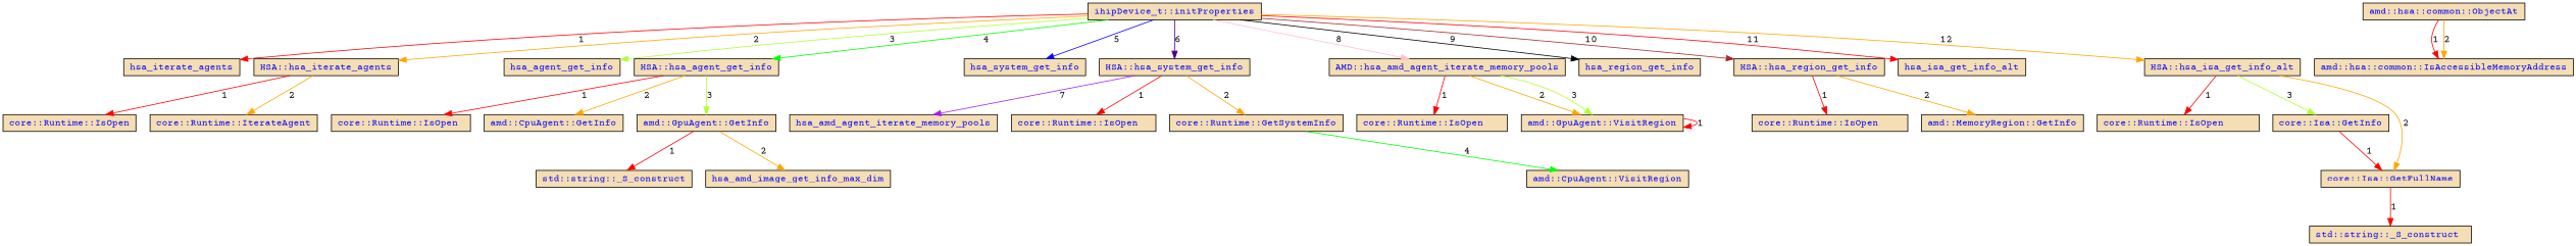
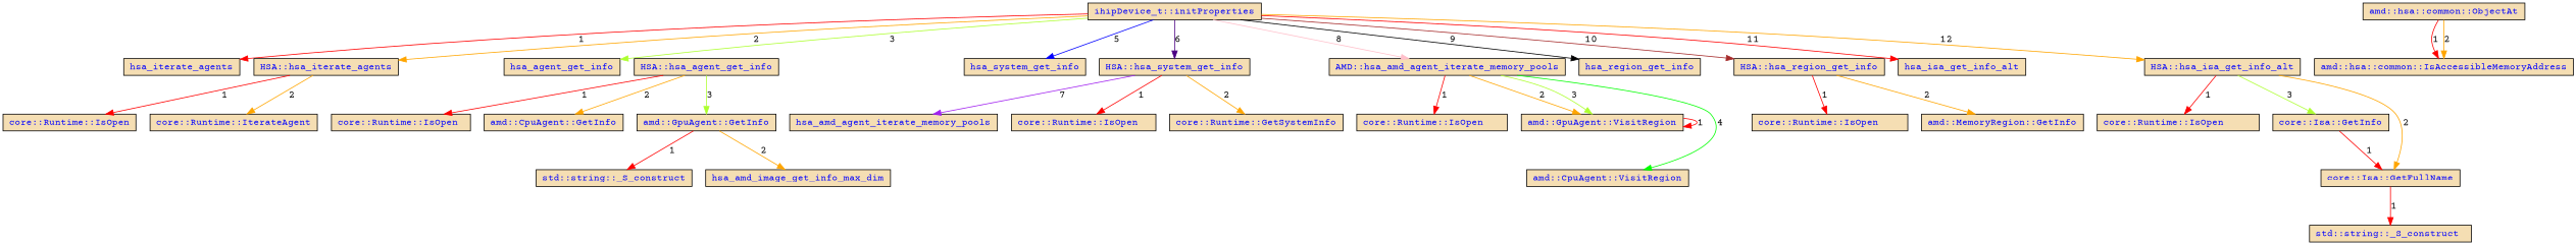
  digraph {
    fontname="Courier Prime"
    rankdir=TB
    node [fillcolor=Wheat fontcolor=blue fontname="Courier Prime" fontsize=12 ordering=out shape=box style=filled]
    edge [color=red fontname="Courier Prime"]
    "ihipDevice_t::initProperties" [height=.3]
    hsa_iterate_agents [height=.3]
    "HSA::hsa_iterate_agents" [height=.3]
    hsa_agent_get_info [height=.3]
    "HSA::hsa_agent_get_info" [height=.3]
    hsa_system_get_info [height=.3]
    "HSA::hsa_system_get_info" [height=.3]
    "AMD::hsa_amd_agent_iterate_memory_pools" [height=.3]
    hsa_region_get_info [height=.3]
    "HSA::hsa_region_get_info" [height=.3]
    hsa_isa_get_info_alt [height=.3]
    "HSA::hsa_isa_get_info_alt" [height=.3]
    "core::Runtime::IsOpen" [height=.3]
    "core::Runtime::IterateAgent" [height=.3]
    "core::Runtime::IsOpen " [height=.3]
    "amd::CpuAgent::GetInfo" [height=.3]
    "amd::GpuAgent::GetInfo" [height=.3]
    hsa_amd_agent_iterate_memory_pools [height=.3]
    "core::Runtime::IsOpen  " [height=.3]
    "core::Runtime::GetSystemInfo" [height=.3]
    "core::Runtime::IsOpen   " [height=.3]
    "amd::GpuAgent::VisitRegion" [height=.3]
    "amd::CpuAgent::VisitRegion" [height=.3]
    "core::Runtime::IsOpen    " [height=.3]
    "amd::MemoryRegion::GetInfo" [height=.3]
    "core::Runtime::IsOpen     " [height=.3]
    "core::Isa::GetInfo" [height=.3]
    "core::Isa::GetFullName" [height=.3]
    "std::string::_S_construct" [height=.3]
    hsa_amd_image_get_info_max_dim [height=.3]
    "amd::hsa::common::ObjectAt" [height=.3]
    "amd::hsa::common::IsAccessibleMemoryAddress" [height=.3]
    "std::string::_S_construct " [height=.3]
    "ihipDevice_t::initProperties" -> hsa_iterate_agents [label=1]
    "ihipDevice_t::initProperties" -> "HSA::hsa_iterate_agents" [color=orange label=2]
    "ihipDevice_t::initProperties" -> hsa_agent_get_info [color=greenyellow label=3]
-   "ihipDevice_t::initProperties" -> "HSA::hsa_agent_get_info" [color=green label=4]
    "ihipDevice_t::initProperties" -> hsa_system_get_info [color=blue label=5]
    "ihipDevice_t::initProperties" -> "HSA::hsa_system_get_info" [color=indigo label=6]
    "ihipDevice_t::initProperties" -> "AMD::hsa_amd_agent_iterate_memory_pools" [color=pink label=8]
    "ihipDevice_t::initProperties" -> hsa_region_get_info [color=black label=9]
    "ihipDevice_t::initProperties" -> "HSA::hsa_region_get_info" [color=brown label=10]
    "ihipDevice_t::initProperties" -> hsa_isa_get_info_alt [label=11]
    "ihipDevice_t::initProperties" -> "HSA::hsa_isa_get_info_alt" [color=orange label=12]
    "HSA::hsa_iterate_agents" -> "core::Runtime::IsOpen" [label=1]
    "HSA::hsa_iterate_agents" -> "core::Runtime::IterateAgent" [color=orange label=2]
    "HSA::hsa_agent_get_info" -> "core::Runtime::IsOpen " [label=1]
    "HSA::hsa_agent_get_info" -> "amd::CpuAgent::GetInfo" [color=orange label=2]
    "HSA::hsa_agent_get_info" -> "amd::GpuAgent::GetInfo" [color=greenyellow label=3]
    "HSA::hsa_system_get_info" -> hsa_amd_agent_iterate_memory_pools [color=purple label=7]
    "HSA::hsa_system_get_info" -> "core::Runtime::IsOpen  " [label=1]
    "HSA::hsa_system_get_info" -> "core::Runtime::GetSystemInfo" [color=orange label=2]
    "AMD::hsa_amd_agent_iterate_memory_pools" -> "core::Runtime::IsOpen   " [label=1]
    "AMD::hsa_amd_agent_iterate_memory_pools" -> "amd::GpuAgent::VisitRegion" [color=orange label=2]
    "AMD::hsa_amd_agent_iterate_memory_pools" -> "amd::GpuAgent::VisitRegion" [color=greenyellow label=3]
-   "core::Runtime::GetSystemInfo" -> "amd::CpuAgent::VisitRegion" [color=green label=4]
+   "AMD::hsa_amd_agent_iterate_memory_pools" -> "amd::CpuAgent::VisitRegion" [color=green label=4]
    "HSA::hsa_region_get_info" -> "core::Runtime::IsOpen    " [label=1]
    "HSA::hsa_region_get_info" -> "amd::MemoryRegion::GetInfo" [color=orange label=2]
    "HSA::hsa_isa_get_info_alt" -> "core::Runtime::IsOpen     " [label=1]
    "HSA::hsa_isa_get_info_alt" -> "core::Isa::GetInfo" [color=greenyellow label=3]
    "HSA::hsa_isa_get_info_alt" -> "core::Isa::GetFullName" [color=orange label=2]
    "amd::GpuAgent::GetInfo" -> "std::string::_S_construct" [label=1]
    "amd::GpuAgent::GetInfo" -> hsa_amd_image_get_info_max_dim [color=orange label=2]
    "amd::GpuAgent::VisitRegion" -> "amd::GpuAgent::VisitRegion" [label=1]
    "core::Isa::GetInfo" -> "core::Isa::GetFullName" [label=1]
    "core::Isa::GetFullName" -> "std::string::_S_construct " [label=1]
    "amd::hsa::common::ObjectAt" -> "amd::hsa::common::IsAccessibleMemoryAddress" [label=1]
    "amd::hsa::common::ObjectAt" -> "amd::hsa::common::IsAccessibleMemoryAddress" [color=orange label=2]
  }
